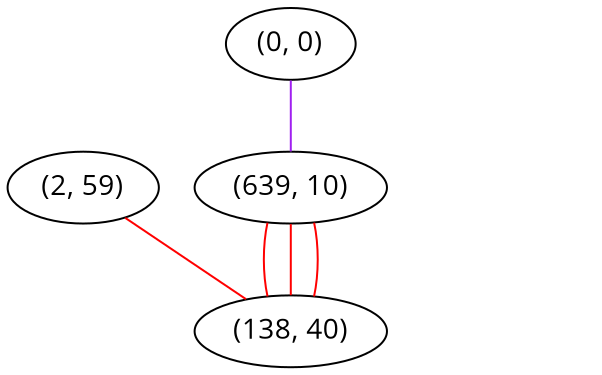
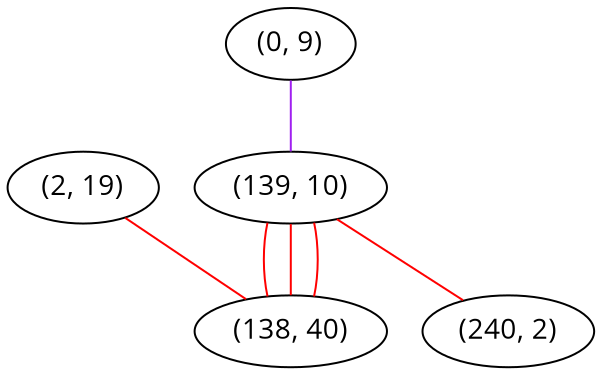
  graph {
    fontname="Open Sans"
    node [fontname="Open Sans"]
    edge [color=red fontname="Open Sans" weight=1]
-   "(139, 10)" [label="(639, 10)"]
+   "(139, 10)"
+   "(240, 2)"
    n3 [label="(138, 40)"]
-   "(0, 0)"
-   "(2, 19)" [label="(2, 59)"]
+   "(0, 0)" [label="(0, 9)"]
+   "(2, 19)"
+   "(139, 10)" -- "(240, 2)"
    "(139, 10)" -- n3
    "(139, 10)" -- n3
    "(139, 10)" -- n3
    "(0, 0)" -- "(139, 10)" [color=purple weight=4]
    "(2, 19)" -- n3
  }
